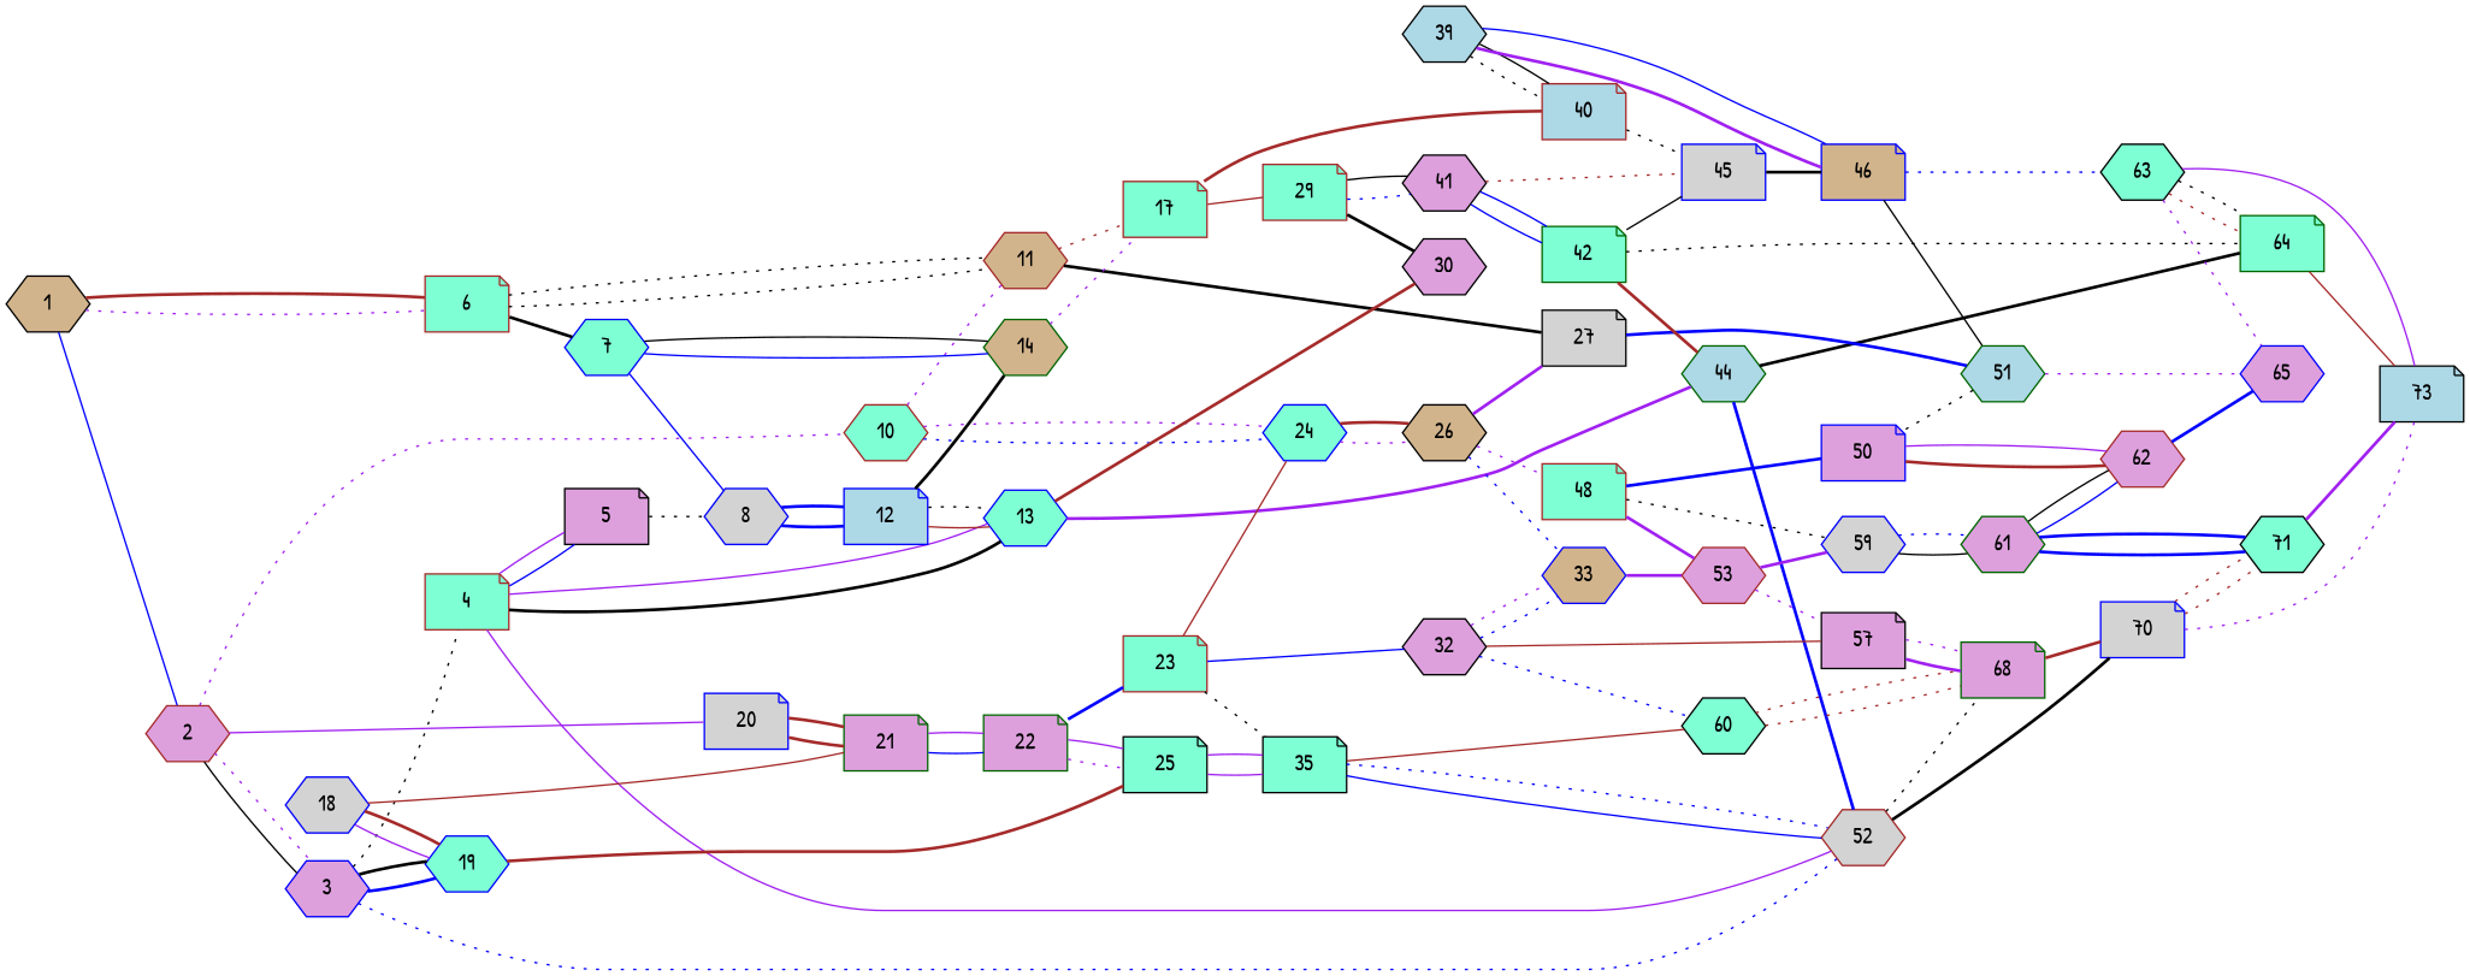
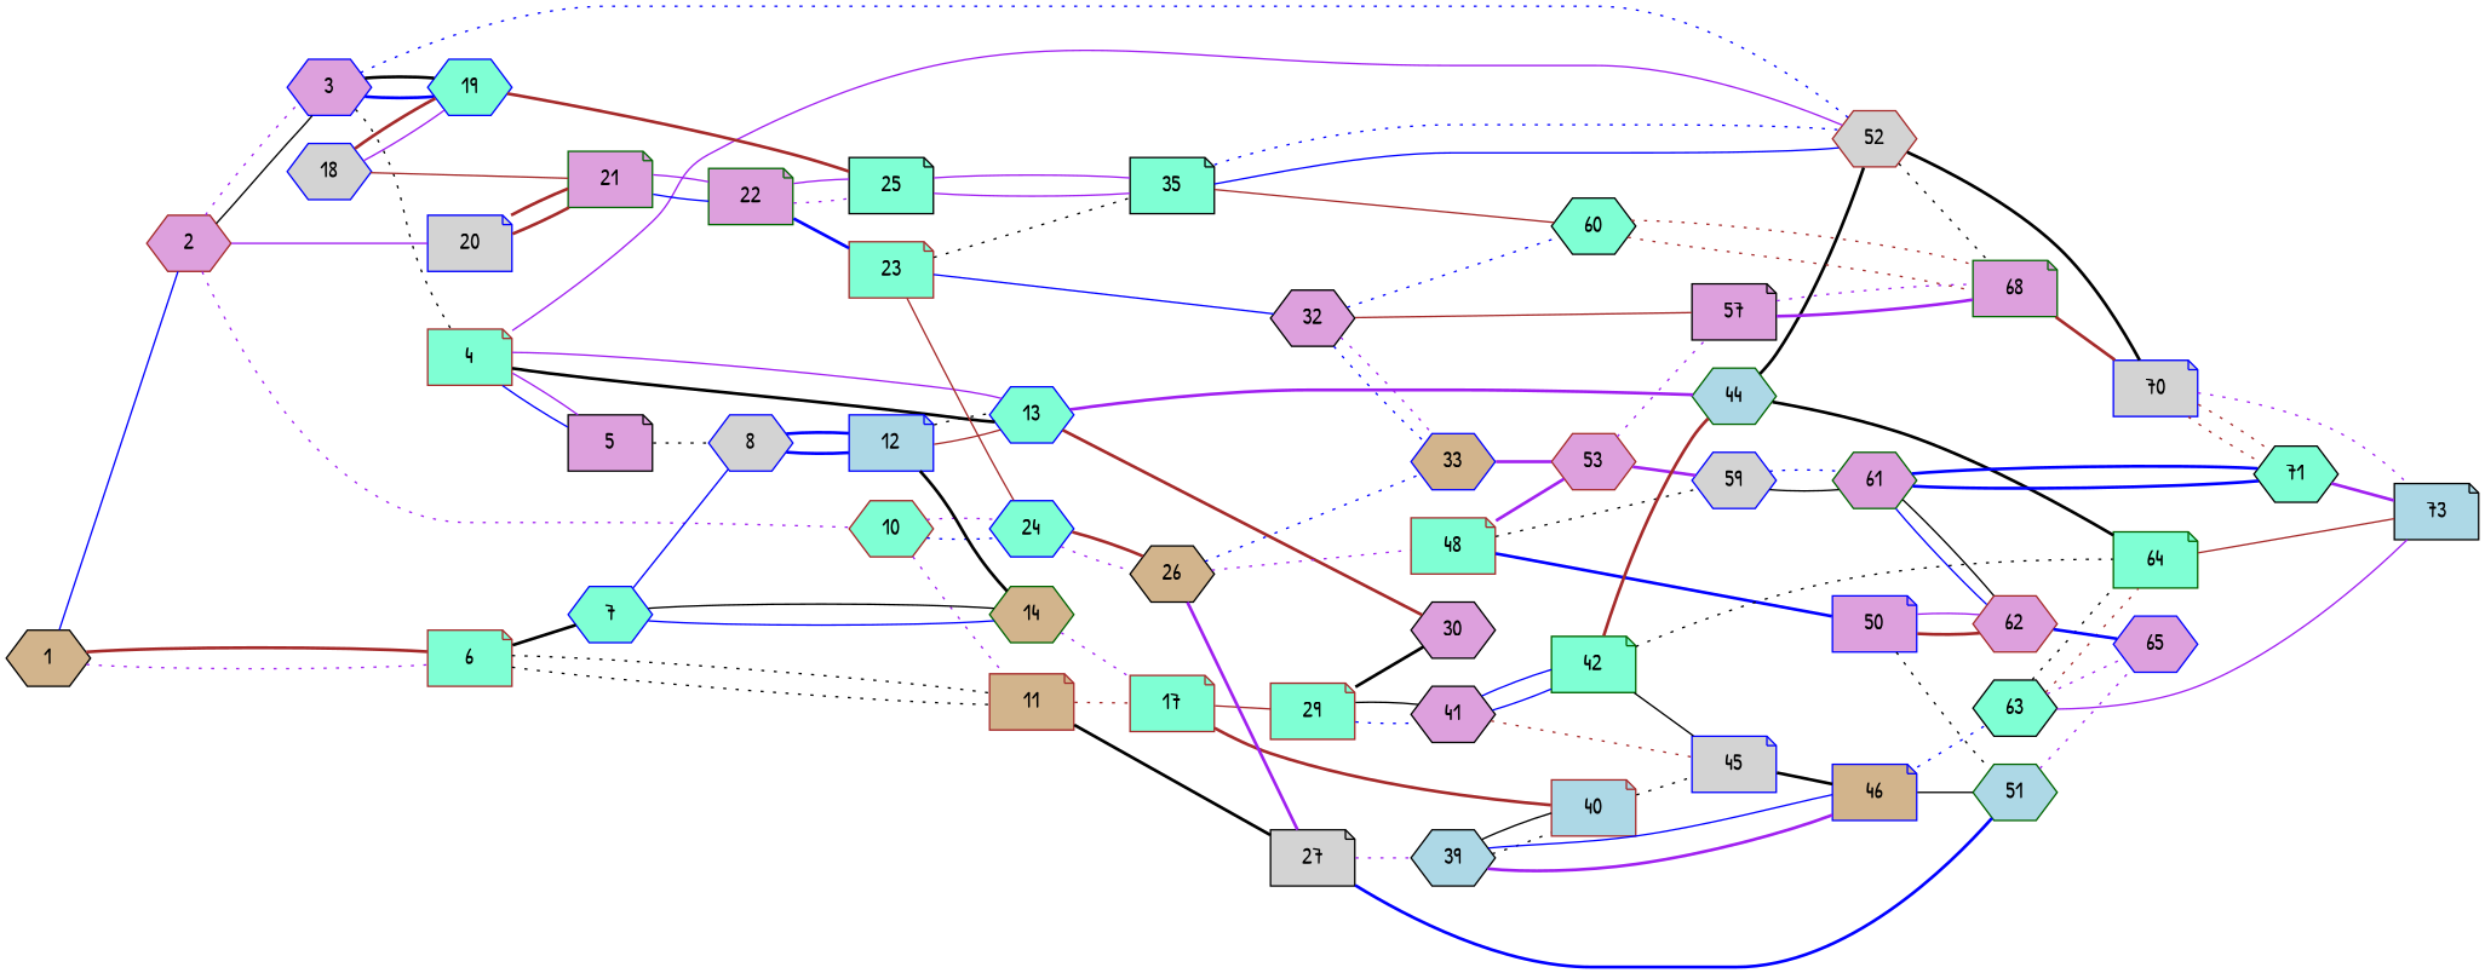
  graph {
    fontname="Patrick Hand"
    rankdir=LR
    node [color=blue fillcolor=aquamarine fontname="Patrick Hand" shape=hexagon style=filled]
    edge [color=purple fontname="Patrick Hand" style=dotted]
    1 [color=black fillcolor=tan]
    2 [color=brown fillcolor=plum super="+9"]
    6 [color=brown shape=note]
    3 [fillcolor=plum]
    10 [color=brown]
    20 [fillcolor=lightgrey shape=note]
    7
-   11 [color=brown fillcolor=tan super="+16"]
+   11 [color=brown fillcolor=tan shape=note super="+16"]
    4 [color=brown shape=note]
    19
    52 [color=brown fillcolor=lightgrey super="+67"]
    24
    21 [color=darkgreen fillcolor=plum shape=note]
    5 [color=black fillcolor=plum shape=note]
    13 [super="+37"]
    25 [color=black shape=note]
    68 [color=darkgreen fillcolor=plum shape=note super="+69"]
    70 [fillcolor=lightgrey shape=note super="+76"]
    8 [fillcolor=lightgrey]
    30 [color=black fillcolor=plum]
    44 [color=darkgreen fillcolor=lightblue super="+66"]
    12 [fillcolor=lightblue shape=note super="+15"]
    14 [color=darkgreen fillcolor=tan]
    17 [color=brown shape=note super="+28"]
    27 [color=black fillcolor=lightgrey shape=note super="+38"]
    26 [color=black fillcolor=tan super="+34"]
    29 [color=brown shape=note]
    40 [color=brown fillcolor=lightblue shape=note]
    39 [color=black fillcolor=lightblue]
    51 [color=darkgreen fillcolor=lightblue super="+54"]
    64 [color=darkgreen shape=note super="+75"]
    41 [color=black fillcolor=plum]
    45 [fillcolor=lightgrey shape=note super="+47"]
    18 [fillcolor=lightgrey]
    22 [color=darkgreen fillcolor=plum shape=note]
    35 [color=black shape=note super="+36"]
    23 [color=brown shape=note super="+31"]
    32 [color=black fillcolor=plum super="+56"]
    33 [fillcolor=tan]
    57 [color=black fillcolor=plum shape=note]
    60 [color=black]
    48 [color=brown shape=note super="+49"]
    53 [color=brown fillcolor=plum super="+58"]
    50 [fillcolor=plum shape=note]
    59 [fillcolor=lightgrey]
    46 [fillcolor=tan shape=note super="+55"]
    65 [fillcolor=plum]
    42 [color=darkgreen shape=note super="+43"]
    63 [color=black super="+72"]
    73 [color=black fillcolor=lightblue shape=note super="+74"]
    62 [color=brown fillcolor=plum]
    61 [color=darkgreen fillcolor=plum]
    71 [color=black]
    1 -- 2 [color=blue style=solid]
    1 -- 6
    1 -- 6 [color=brown style=bold]
    2 -- 3 [color=black style=solid]
    2 -- 3
    2 -- 10
    2 -- 20 [style=solid]
    6 -- 7 [color=black style=bold]
    6 -- 11 [color=black]
    6 -- 11 [color=black]
    3 -- 4 [color=black]
    3 -- 19 [color=blue style=bold]
    3 -- 19 [color=black style=bold]
    3 -- 52 [color=blue]
    10 -- 11
    10 -- 24 [color=blue]
    10 -- 24
    20 -- 21 [color=brown style=bold]
    20 -- 21 [color=brown style=bold]
    7 -- 8 [color=blue style=solid]
    7 -- 14 [color=blue style=solid]
    7 -- 14 [color=black style=solid]
    11 -- 17 [color=brown]
    11 -- 27 [color=black style=bold]
    4 -- 52 [style=solid]
    4 -- 5 [color=blue style=solid]
    4 -- 5 [style=solid]
    4 -- 13 [color=black style=bold]
    4 -- 13 [style=solid]
    19 -- 25 [color=brown style=bold]
    52 -- 68 [color=black]
    52 -- 70 [color=black style=bold]
    24 -- 26
    24 -- 26 [color=brown style=bold]
    21 -- 22 [color=blue style=solid]
    21 -- 22 [style=solid]
    5 -- 8 [color=black]
    13 -- 30 [color=brown style=bold]
    13 -- 44 [style=bold]
    25 -- 35 [style=solid]
    25 -- 35 [style=solid]
    68 -- 70 [color=brown style=bold]
    70 -- 73
    70 -- 71 [color=brown]
    70 -- 71 [color=brown]
    8 -- 12 [color=blue style=bold]
    8 -- 12 [color=blue style=bold]
-   44 -- 52 [color=blue style=bold]
+   44 -- 52 [color=black style=bold]
    44 -- 64 [color=black style=bold]
    12 -- 13 [color=brown style=solid]
    12 -- 13 [color=black]
    12 -- 14 [color=black style=bold]
    14 -- 17
    17 -- 29 [color=brown style=solid]
    17 -- 40 [color=brown style=bold]
+   27 -- 39
    27 -- 51 [color=blue style=bold]
    26 -- 27 [style=bold]
    26 -- 33 [color=blue]
    26 -- 48
    29 -- 30 [color=black style=bold]
    29 -- 41 [color=blue]
    29 -- 41 [color=black style=solid]
    40 -- 45 [color=black]
    39 -- 40 [color=black]
    39 -- 40 [color=black style=solid]
    39 -- 46 [style=bold]
    39 -- 46 [color=blue style=solid]
    51 -- 65
    64 -- 73 [color=brown style=solid]
    41 -- 45 [color=brown]
    41 -- 42 [color=blue style=solid]
    41 -- 42 [color=blue style=solid]
    45 -- 46 [color=black style=bold]
    18 -- 19 [style=solid]
    18 -- 19 [color=brown style=bold]
    18 -- 21 [color=brown style=solid]
    22 -- 25
    22 -- 25 [style=solid]
    22 -- 23 [color=blue style=bold]
    35 -- 52 [color=blue style=solid]
    35 -- 52 [color=blue]
    35 -- 60 [color=brown style=solid]
    23 -- 24 [color=brown style=solid]
    23 -- 35 [color=black]
    23 -- 32 [color=blue style=solid]
    32 -- 33 [color=blue]
    32 -- 33
    32 -- 57 [color=brown style=solid]
    32 -- 60 [color=blue]
    33 -- 53 [style=bold]
    57 -- 68 [style=bold]
    57 -- 68
    60 -- 68 [color=brown]
    60 -- 68 [color=brown]
    48 -- 53 [style=bold]
    48 -- 50 [color=blue style=bold]
    48 -- 59 [color=black]
    53 -- 57
    53 -- 59 [style=bold]
    50 -- 51 [color=black]
    50 -- 62 [color=brown style=bold]
    50 -- 62 [style=solid]
    59 -- 61 [color=black style=solid]
    59 -- 61 [color=blue]
    46 -- 51 [color=black style=solid]
    46 -- 63 [color=blue]
    42 -- 44 [color=brown style=bold]
    42 -- 64 [color=black]
    42 -- 45 [color=black style=solid]
    63 -- 64 [color=brown]
    63 -- 64 [color=black]
    63 -- 65
    63 -- 73 [style=solid]
    62 -- 65 [color=blue style=bold]
    61 -- 62 [color=blue style=solid]
    61 -- 62 [color=black style=solid]
    61 -- 71 [color=blue style=bold]
    61 -- 71 [color=blue style=bold]
    71 -- 73 [style=bold]
  }
